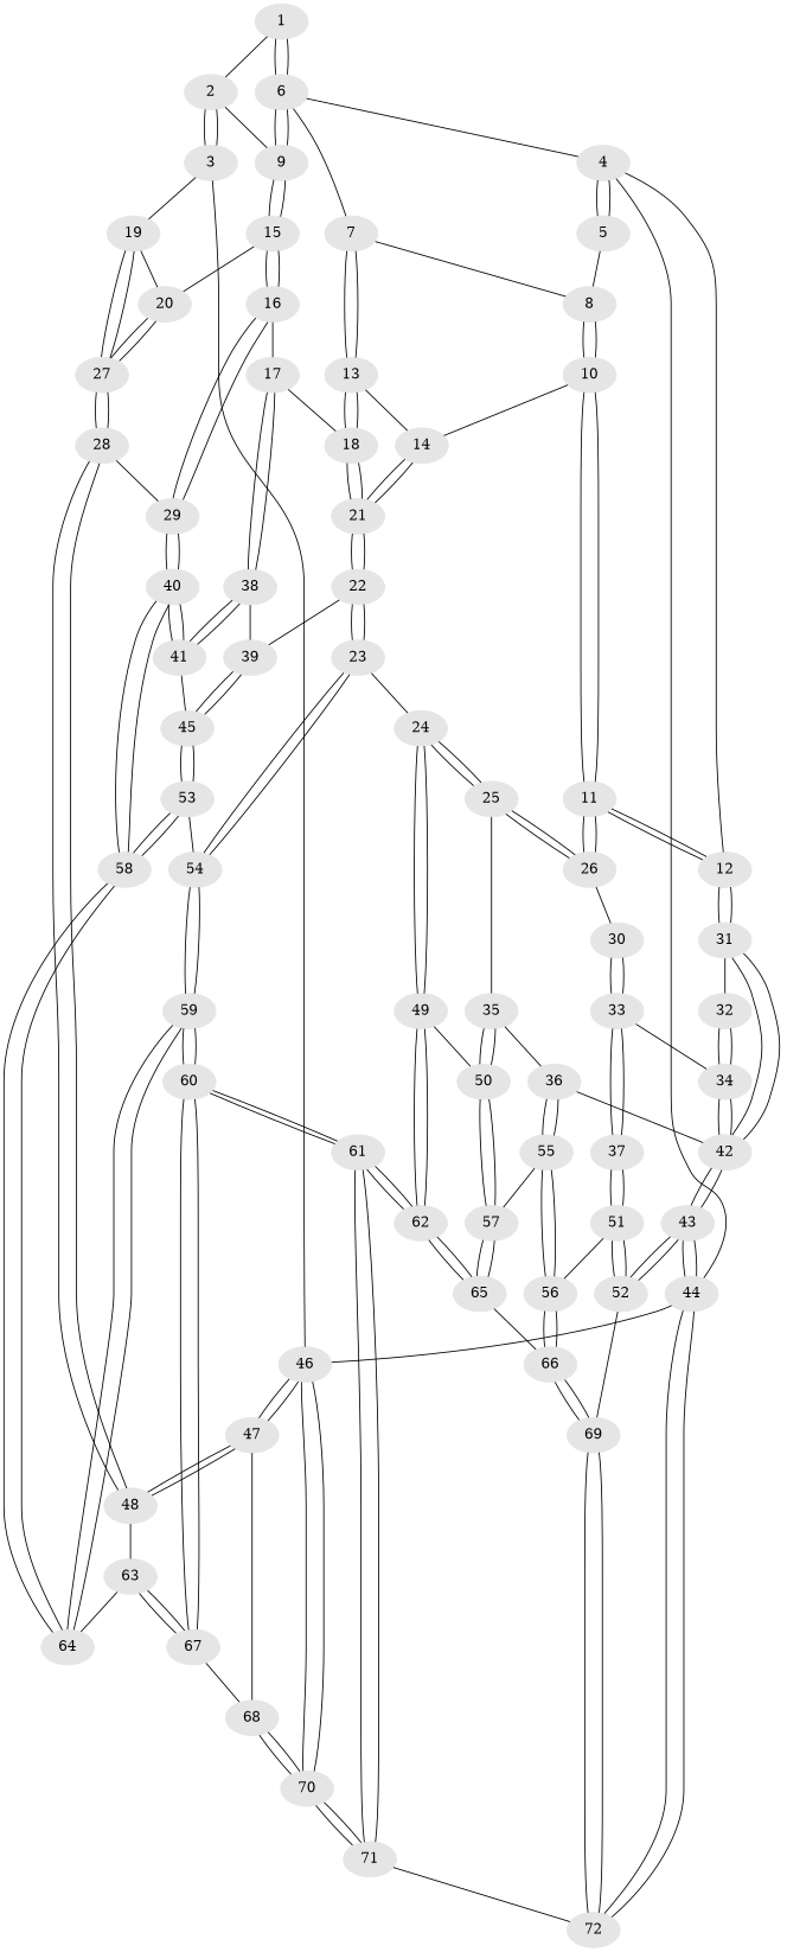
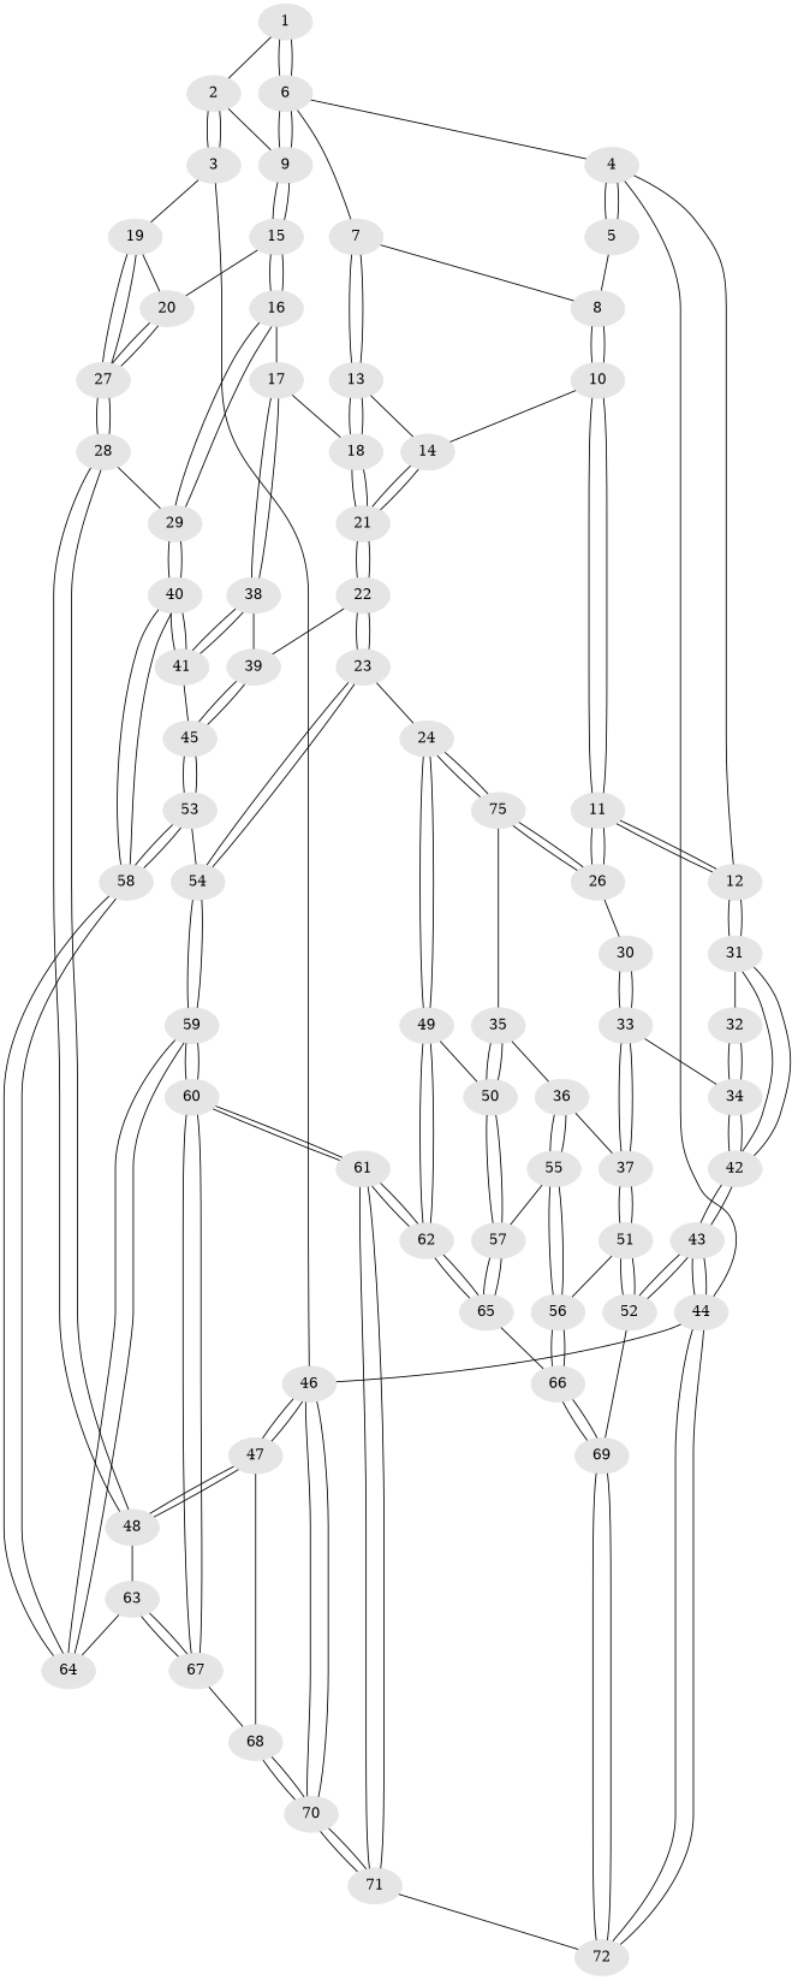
  graph {
    node [color=gray90 style=filled]
    1
    2
    6
    3
    9
    4
    7
    19
    46
    15
    5
    12
    44
    20
    27
    47
    70
    8
    31
    72
    10
    13
    14
    18
    11
    16
    26
    21
    30
    32
    42
    22
    17
    29
    38
    40
    39
    41
    28
    23
    24
    54
    45
-   25
+   25 [label=75]
    49
    59
    35
    50
    62
    36
    33
    48
    63
    58
    34
    37
    43
    51
    55
    57
    56
    52
    53
    64
    69
    68
    71
    67
    65
    66
    60
    61
    1 -- 2
    1 -- 6
    1 -- 6
    2 -- 3
    2 -- 3
    2 -- 9
    6 -- 9
    6 -- 9
    6 -- 4
    6 -- 7
    3 -- 19
    3 -- 46
    9 -- 15
    9 -- 15
    4 -- 5
    4 -- 5
    4 -- 12
    4 -- 44
    7 -- 8
    7 -- 13
    7 -- 13
    19 -- 20
    19 -- 27
    19 -- 27
    46 -- 47
    46 -- 47
    46 -- 70
    46 -- 70
    15 -- 20
    15 -- 16
    15 -- 16
    5 -- 8
    12 -- 31
    12 -- 31
    44 -- 46
    44 -- 72
    44 -- 72
    20 -- 27
    20 -- 27
    27 -- 28
    27 -- 28
    47 -- 48
    47 -- 48
    47 -- 68
    70 -- 71
    70 -- 71
    8 -- 10
    8 -- 10
    31 -- 32
    31 -- 42
    31 -- 42
    10 -- 14
    10 -- 11
    10 -- 11
    13 -- 14
    13 -- 18
    13 -- 18
    14 -- 21
    14 -- 21
    18 -- 21
    18 -- 21
    11 -- 12
    11 -- 12
    11 -- 26
    11 -- 26
    16 -- 17
    16 -- 29
    16 -- 29
    26 -- 30
    21 -- 22
    21 -- 22
    30 -- 33
    30 -- 33
    32 -- 34
    32 -- 34
    42 -- 43
    42 -- 43
    22 -- 39
    22 -- 23
    22 -- 23
    17 -- 18
    17 -- 38
    17 -- 38
    29 -- 40
    29 -- 40
    38 -- 39
    38 -- 41
    38 -- 41
    40 -- 41
    40 -- 41
    40 -- 58
    40 -- 58
    39 -- 45
    39 -- 45
    41 -- 45
    28 -- 29
    28 -- 48
    28 -- 48
    23 -- 24
    23 -- 54
    23 -- 54
    24 -- 25
    24 -- 25
    24 -- 49
    24 -- 49
    54 -- 59
    54 -- 59
    45 -- 53
    45 -- 53
    25 -- 26
    25 -- 26
    25 -- 35
    49 -- 50
    49 -- 62
    49 -- 62
    59 -- 64
    59 -- 64
    59 -- 60
    59 -- 60
    35 -- 50
    35 -- 50
    35 -- 36
    50 -- 57
    50 -- 57
    62 -- 65
    62 -- 65
-   36 -- 42
+   36 -- 37
    36 -- 55
    36 -- 55
    33 -- 34
    33 -- 37
    33 -- 37
    48 -- 63
    63 -- 64
    63 -- 67
    63 -- 67
    58 -- 64
    58 -- 64
    34 -- 42
    34 -- 42
    37 -- 51
    37 -- 51
    43 -- 44
    43 -- 44
    43 -- 52
    43 -- 52
    51 -- 56
    51 -- 52
    51 -- 52
    55 -- 57
    55 -- 56
    55 -- 56
    57 -- 65
    57 -- 65
    56 -- 66
    56 -- 66
    52 -- 69
    53 -- 54
    53 -- 58
    53 -- 58
    69 -- 72
    69 -- 72
    68 -- 70
    68 -- 70
    71 -- 72
    67 -- 68
    65 -- 66
    66 -- 69
    66 -- 69
    60 -- 67
    60 -- 67
    60 -- 61
    60 -- 61
    61 -- 62
    61 -- 62
    61 -- 71
    61 -- 71
  }
